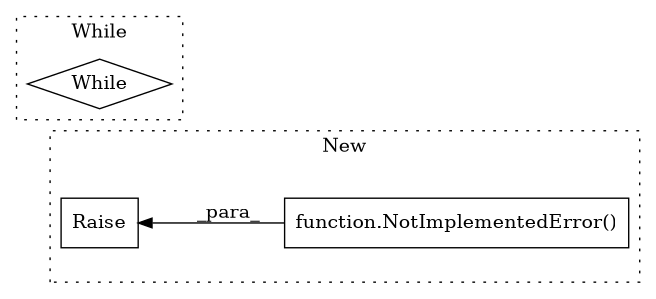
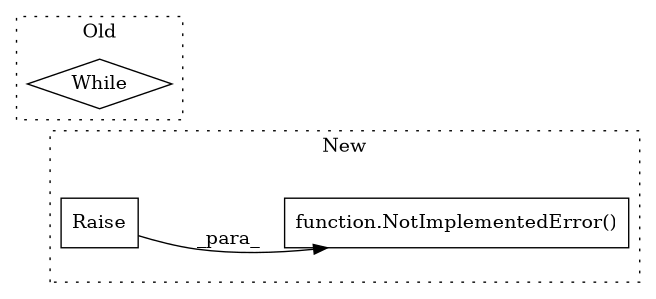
  digraph {
    rankdir=LR
    node [shape=box]
    n1 [a=91 l=6 label=Raise s=6754]
    n2 [a=75 l=21 label="function.NotImplementedError()" s=6760]
    n3 [a=52 l="6,18" label=While s="8365,8394" shape=diamond]
    subgraph cluster_1 {
      label=New
      style=dotted
      n1
      n2
    }
    subgraph cluster_2 {
-     label=While
+     label=Old
      style=dotted
      n3
    }
-   n2 -> n1 [label=_para_]
+   n1 -> n2 [label=_para_]
  }
